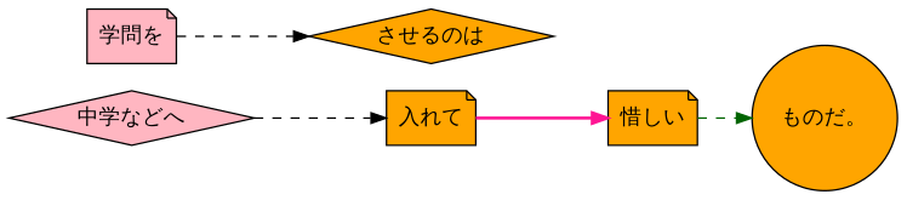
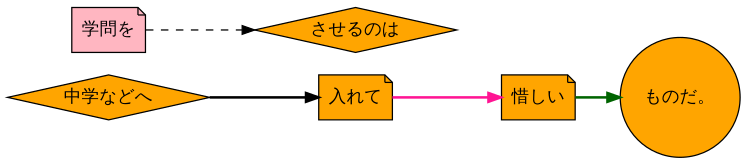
  digraph {
    rankdir=LR
    node [fillcolor=orange shape=note style=filled]
    edge [color=black style=bold]
-   n1 [fillcolor=lightpink label="中学などへ" shape=diamond]
+   n1 [label="中学などへ" shape=diamond]
    n2 [label="入れて"]
    n3 [label="惜しい"]
    n4 [label="させるのは" shape=diamond]
    n5 [fillcolor=lightpink label="学問を"]
    n6 [label="ものだ。" shape=circle]
-   n1 -> n2 [style=dashed]
+   n1 -> n2
    n2 -> n3 [color=deeppink]
-   n3 -> n6 [color=darkgreen style=dashed]
+   n3 -> n6 [color=darkgreen]
    n5 -> n4 [style=dashed]
  }
